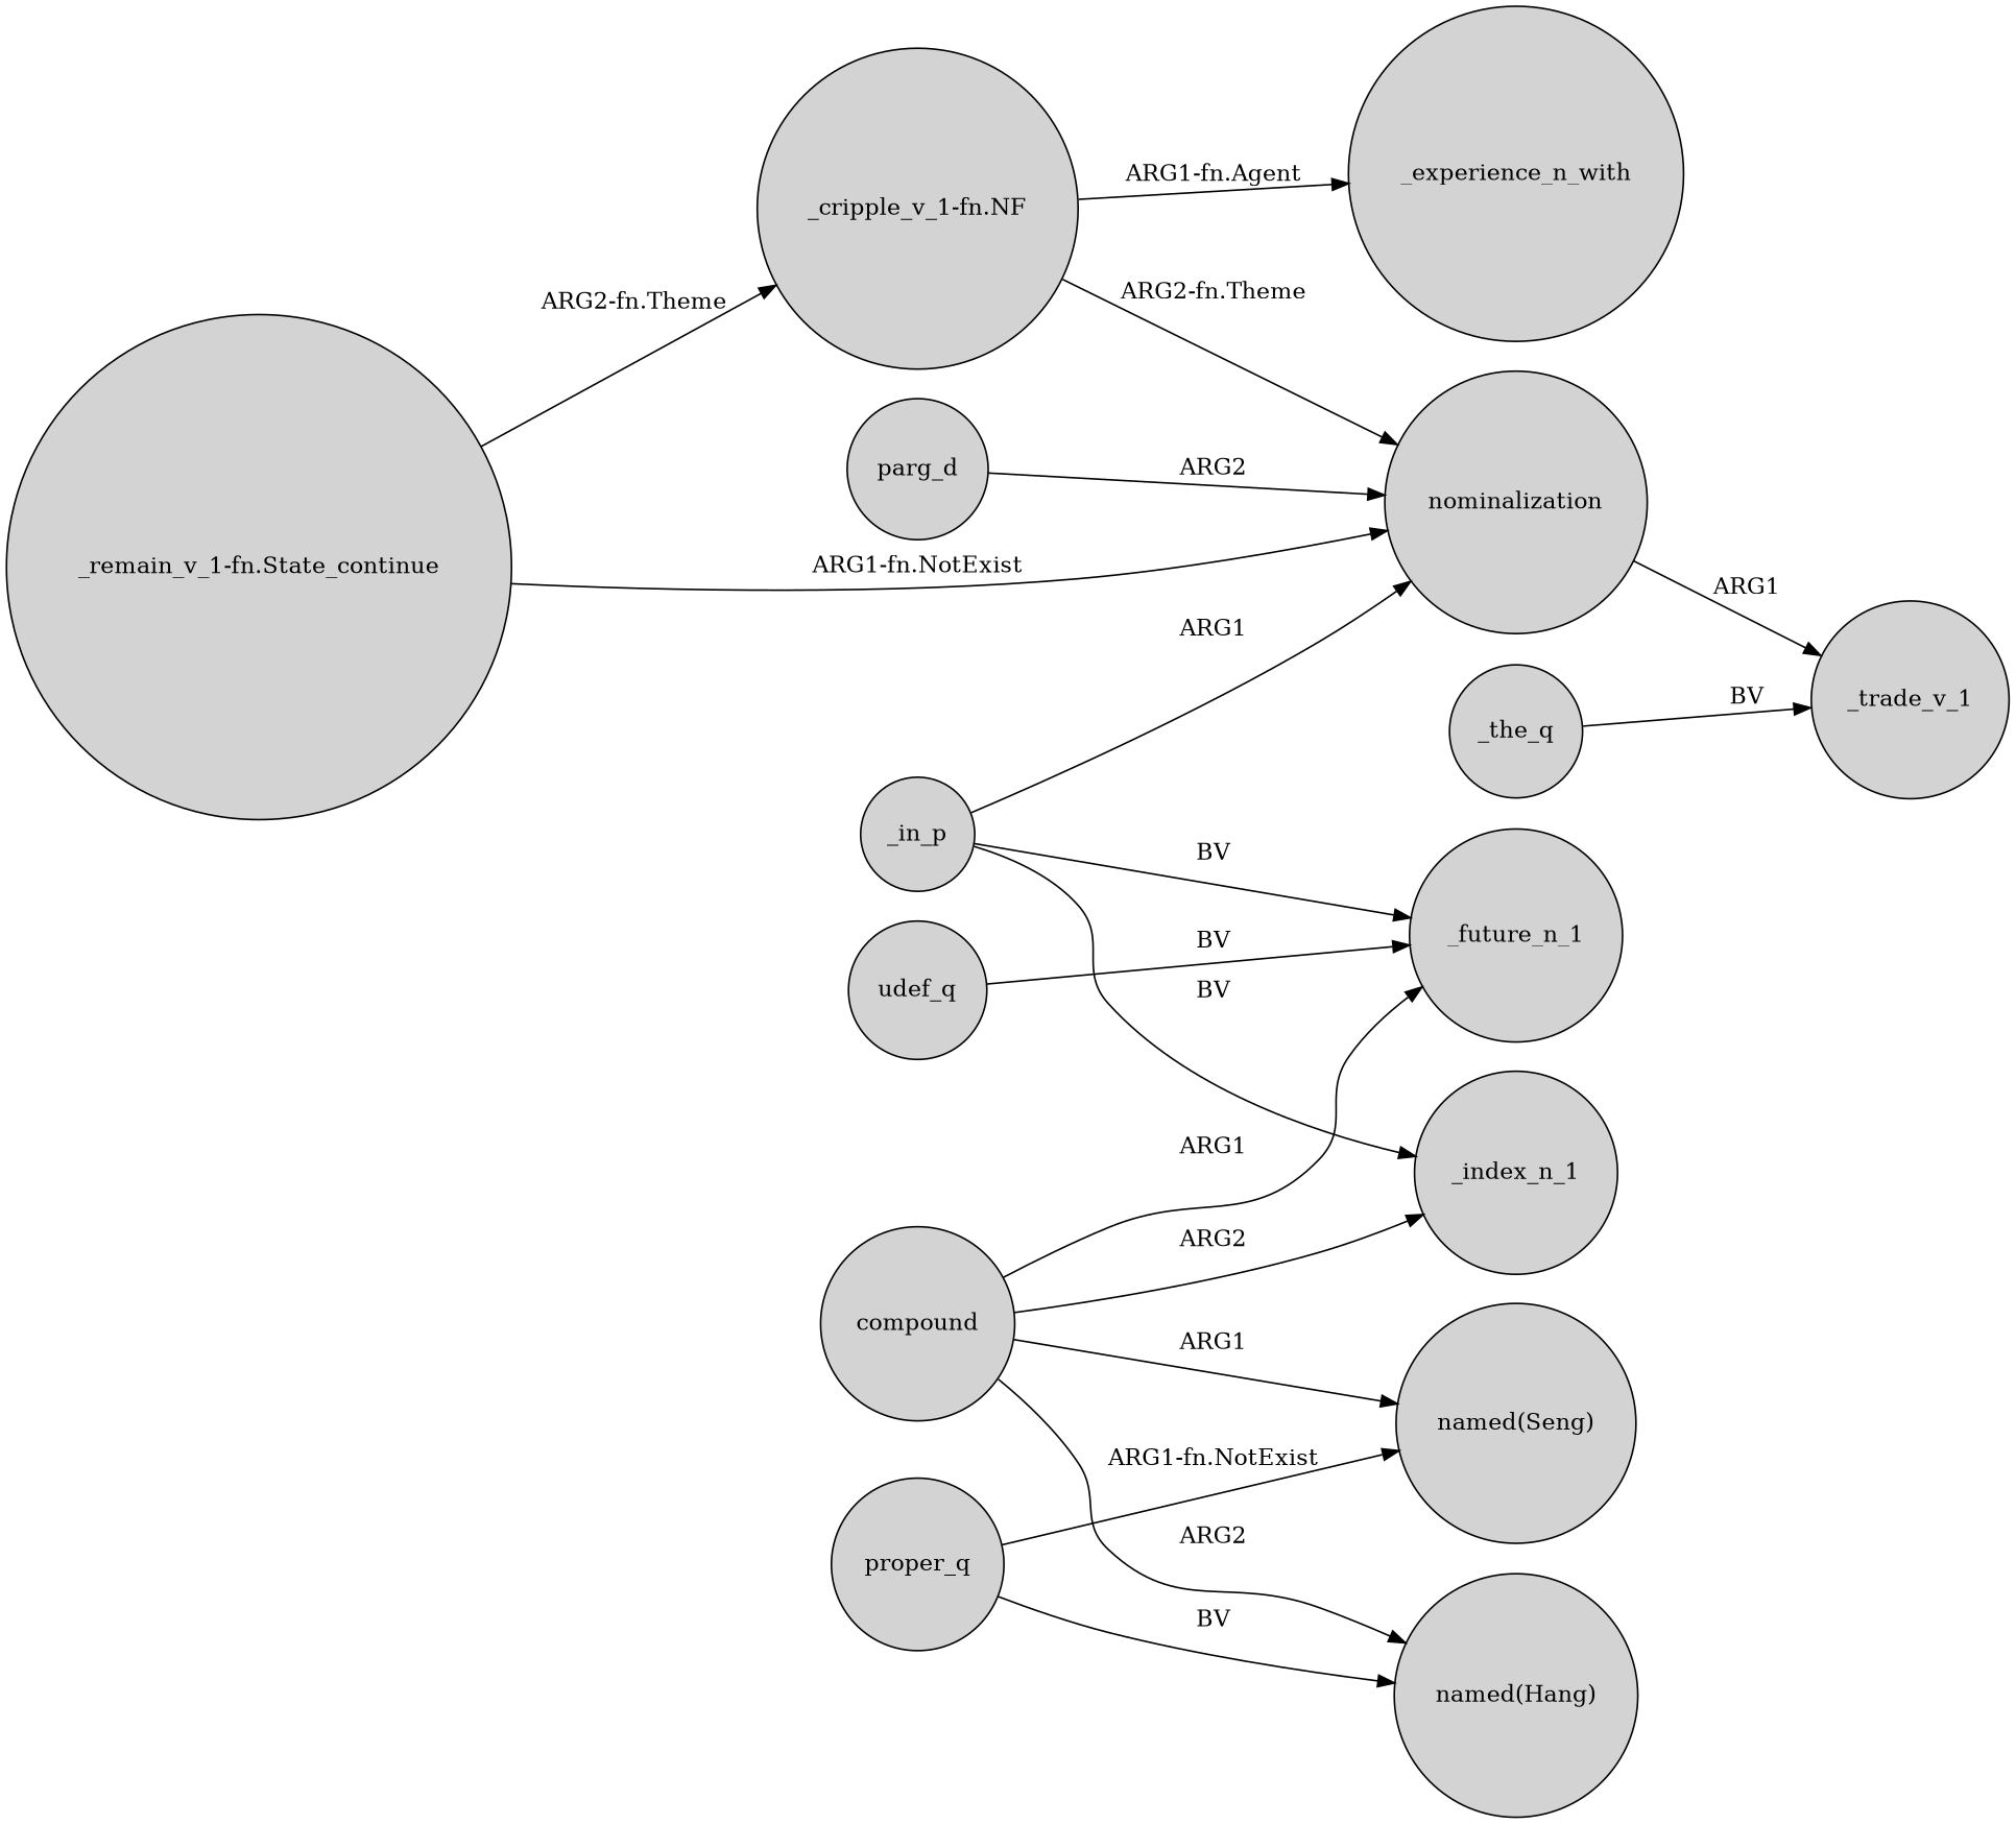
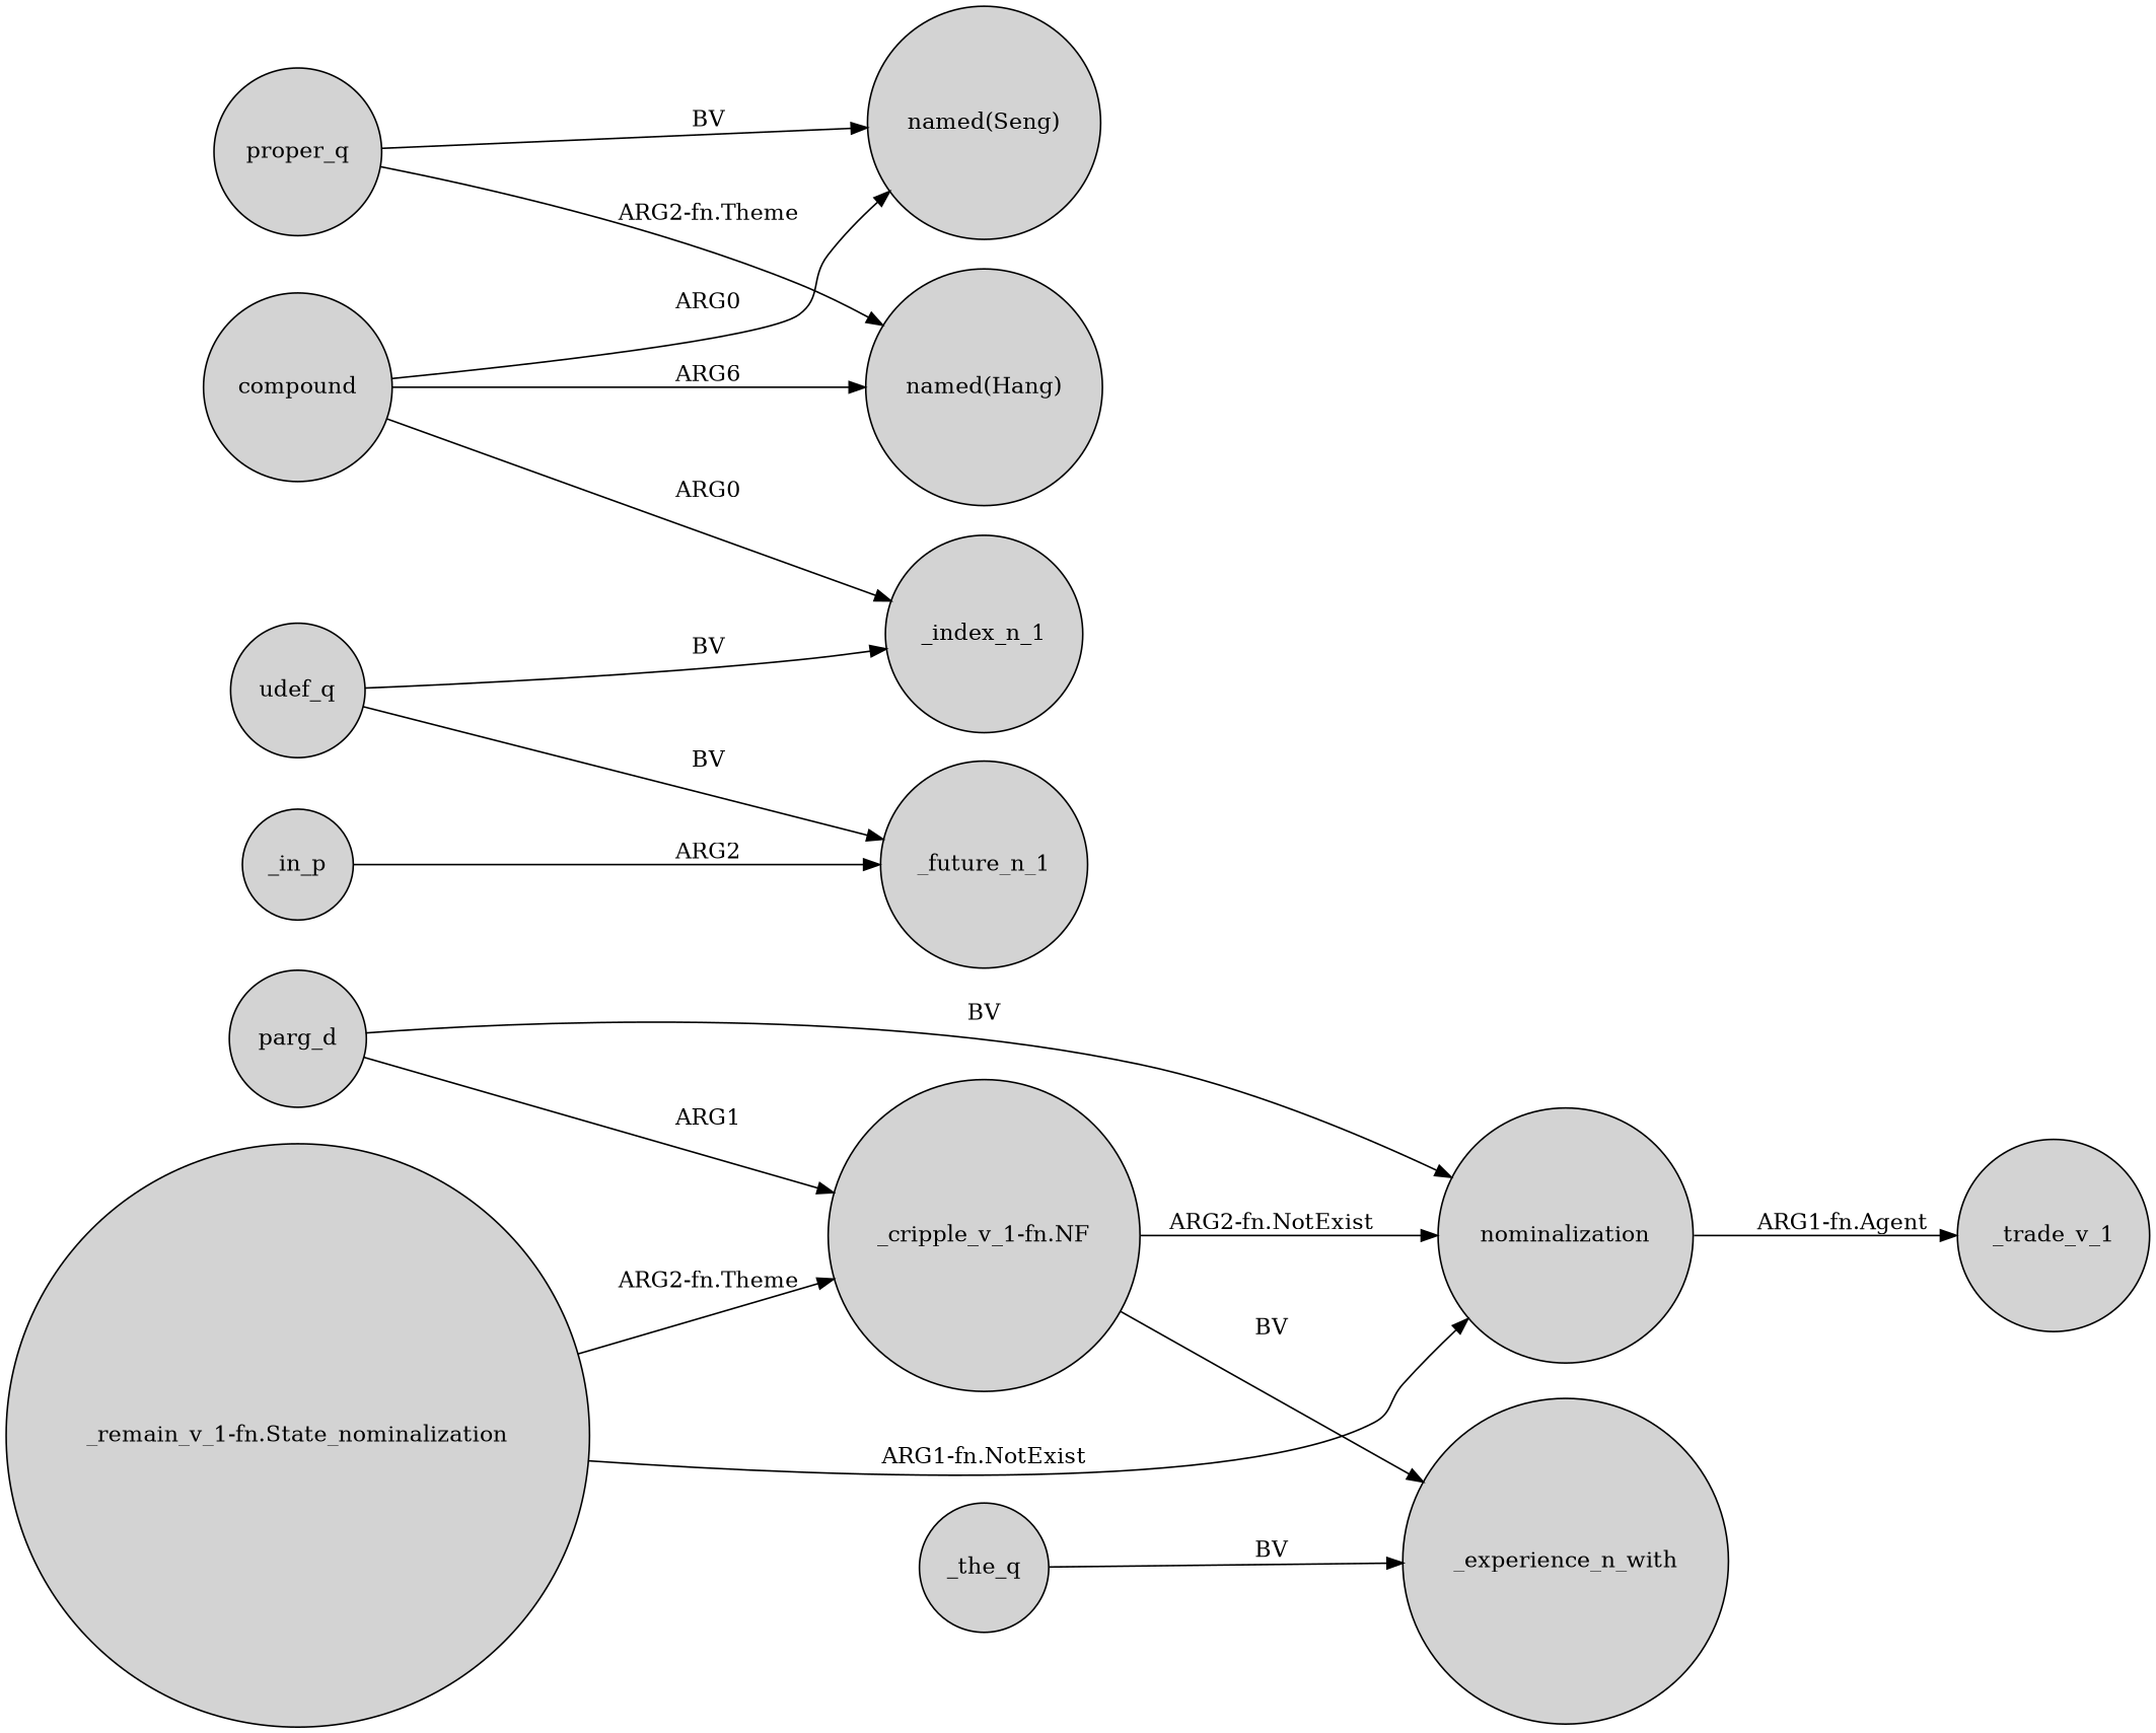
  digraph {
    rankdir=LR
    node [shape=circle style=filled]
-   "_remain_v_1-fn.State_continue"
+   "_remain_v_1-fn.State_continue" [label="_remain_v_1-fn.State_nominalization"]
    "_cripple_v_1-fn.NF"
    nominalization
    _experience_n_with
    _trade_v_1
    compound
    "named(Hang)"
    "named(Seng)"
    _future_n_1
    _index_n_1
    proper_q
    parg_d
    _in_p
    udef_q
    _the_q
    "_remain_v_1-fn.State_continue" -> "_cripple_v_1-fn.NF" [label="ARG2-fn.Theme"]
    "_remain_v_1-fn.State_continue" -> nominalization [label="ARG1-fn.NotExist"]
-   "_cripple_v_1-fn.NF" -> nominalization [label="ARG2-fn.Theme"]
-   "_cripple_v_1-fn.NF" -> _experience_n_with [label="ARG1-fn.Agent"]
-   nominalization -> _trade_v_1 [label=ARG1]
-   compound -> "named(Hang)" [label=ARG2]
-   compound -> "named(Seng)" [label=ARG1]
-   compound -> _future_n_1 [label=ARG1]
-   compound -> _index_n_1 [label=ARG2]
-   proper_q -> "named(Hang)" [label=BV]
-   proper_q -> "named(Seng)" [label="ARG1-fn.NotExist"]
-   parg_d -> nominalization [label=ARG2]
-   _in_p -> nominalization [label=ARG1]
-   _in_p -> _future_n_1 [label=BV]
+   "_cripple_v_1-fn.NF" -> nominalization [label="ARG2-fn.NotExist"]
+   "_cripple_v_1-fn.NF" -> _experience_n_with [label=BV]
+   nominalization -> _trade_v_1 [label="ARG1-fn.Agent"]
+   compound -> "named(Hang)" [label=ARG6]
+   compound -> "named(Seng)" [label=ARG0]
+   compound -> _index_n_1 [label=ARG0]
+   proper_q -> "named(Hang)" [label="ARG2-fn.Theme"]
+   proper_q -> "named(Seng)" [label=BV]
+   parg_d -> "_cripple_v_1-fn.NF" [label=ARG1]
+   parg_d -> nominalization [label=BV]
+   _in_p -> _future_n_1 [label=ARG2]
    udef_q -> _future_n_1 [label=BV]
-   _in_p -> _index_n_1 [label=BV]
-   _the_q -> _trade_v_1 [label=BV]
+   udef_q -> _index_n_1 [label=BV]
+   _the_q -> _experience_n_with [label=BV]
  }
